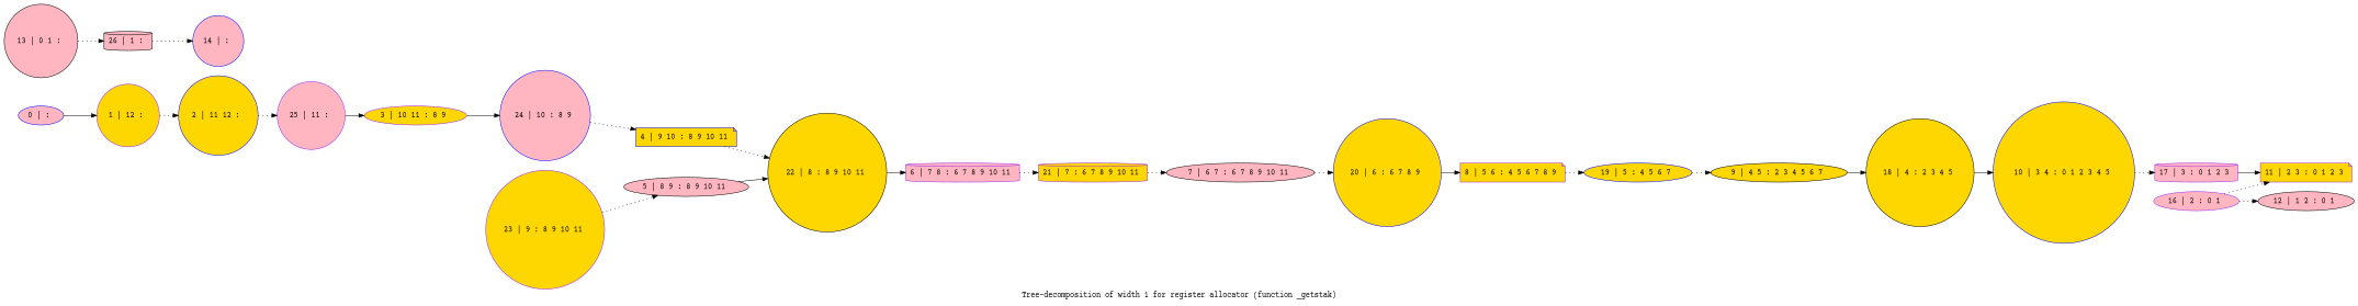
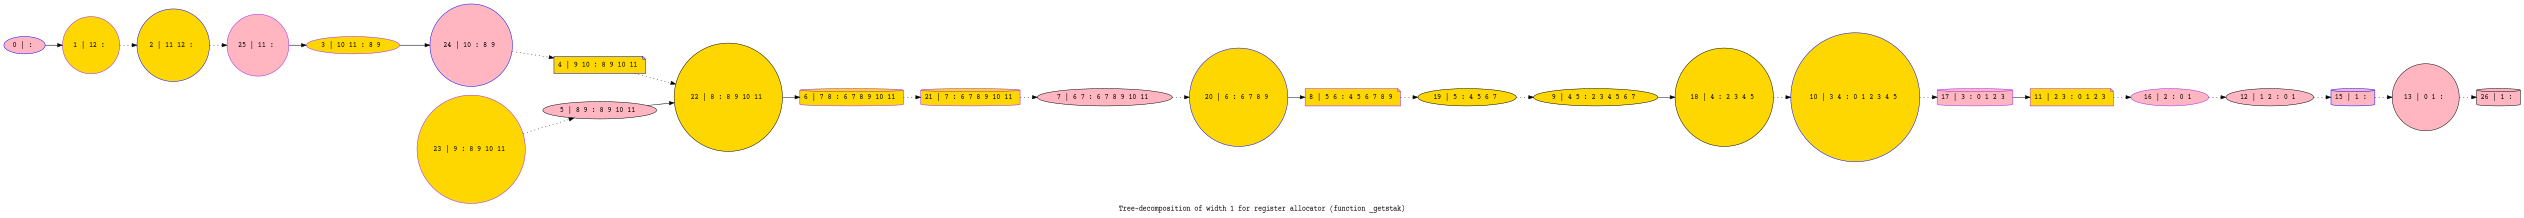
  digraph {
    fontname="Courier Prime"
    label="Tree-decomposition of width 1 for register allocator (function _getstak)"
    rankdir=LR
    node [color=purple fillcolor=gold fontname="Courier Prime" shape=circle style=filled]
    edge [fontname="Courier Prime" style=dotted]
    n1 [color=blue fillcolor=lightpink label="0 | : " shape=ellipse]
    n2 [label="1 | 12 : "]
    n3 [color=blue label="2 | 11 12 : "]
    n4 [fillcolor=lightpink label="25 | 11 : "]
    n5 [label="3 | 10 11 : 8 9 " shape=ellipse]
    n6 [color=blue fillcolor=lightpink label="24 | 10 : 8 9 "]
    n7 [color=blue label="4 | 9 10 : 8 9 10 11 " shape=note]
    n8 [color=black label="22 | 8 : 8 9 10 11 "]
    n9 [label="23 | 9 : 8 9 10 11 "]
    n10 [color=black fillcolor=lightpink label="5 | 8 9 : 8 9 10 11 " shape=ellipse]
-   n11 [fillcolor=lightpink label="6 | 7 8 : 6 7 8 9 10 11 " shape=cylinder]
+   n11 [label="6 | 7 8 : 6 7 8 9 10 11 " shape=cylinder]
    n12 [label="21 | 7 : 6 7 8 9 10 11 " shape=cylinder]
    n13 [color=black fillcolor=lightpink label="7 | 6 7 : 6 7 8 9 10 11 " shape=ellipse]
    n14 [color=blue label="20 | 6 : 6 7 8 9 "]
    n15 [label="8 | 5 6 : 4 5 6 7 8 9 " shape=note]
-   n16 [color=blue label="19 | 5 : 4 5 6 7 " shape=ellipse]
+   n16 [color=black label="19 | 5 : 4 5 6 7 " shape=ellipse]
    n17 [color=black label="9 | 4 5 : 2 3 4 5 6 7 " shape=ellipse]
    n18 [color=black label="18 | 4 : 2 3 4 5 "]
    n19 [color=blue label="10 | 3 4 : 0 1 2 3 4 5 "]
    n20 [fillcolor=lightpink label="17 | 3 : 0 1 2 3 " shape=cylinder]
    n21 [label="11 | 2 3 : 0 1 2 3 " shape=note]
    n22 [fillcolor=lightpink label="16 | 2 : 0 1 " shape=ellipse]
    n23 [color=black fillcolor=lightpink label="12 | 1 2 : 0 1 " shape=ellipse]
+   n24 [color=blue fillcolor=lightpink label="15 | 1 : " shape=cylinder]
    n25 [color=black fillcolor=lightpink label="13 | 0 1 : "]
    n26 [color=black fillcolor=lightpink label="26 | 1 : " shape=cylinder]
-   n27 [color=blue fillcolor=lightpink label="14 | : "]
    n1 -> n2 [style=solid]
    n2 -> n3
    n3 -> n4
    n4 -> n5 [style=solid]
    n5 -> n6 [style=solid]
    n6 -> n7
    n7 -> n8
    n8 -> n11 [style=solid]
    n9 -> n10
    n10 -> n8 [style=solid]
    n11 -> n12
    n12 -> n13
    n13 -> n14
    n14 -> n15 [style=solid]
    n15 -> n16
    n16 -> n17
    n17 -> n18 [style=solid]
-   n18 -> n19 [style=solid]
+   n18 -> n19
    n19 -> n20
    n20 -> n21 [style=solid]
-   n22 -> n21
+   n21 -> n22
    n22 -> n23
+   n23 -> n24
+   n24 -> n25
    n25 -> n26
-   n26 -> n27
  }
